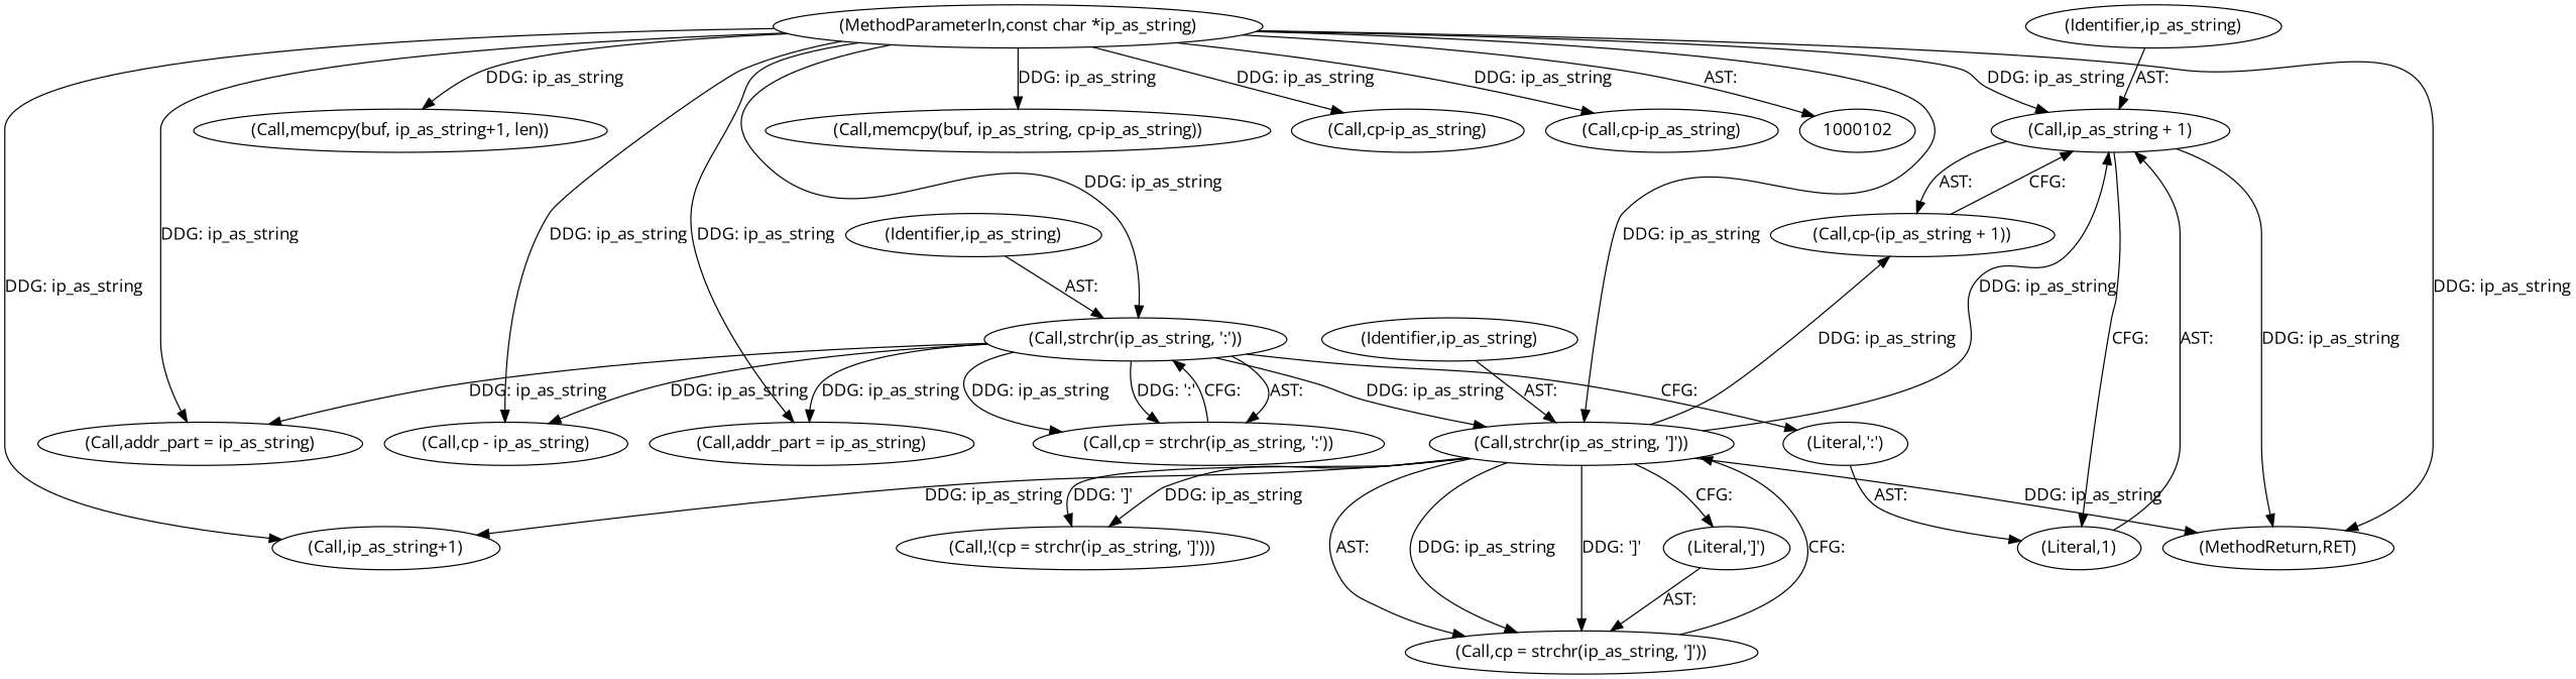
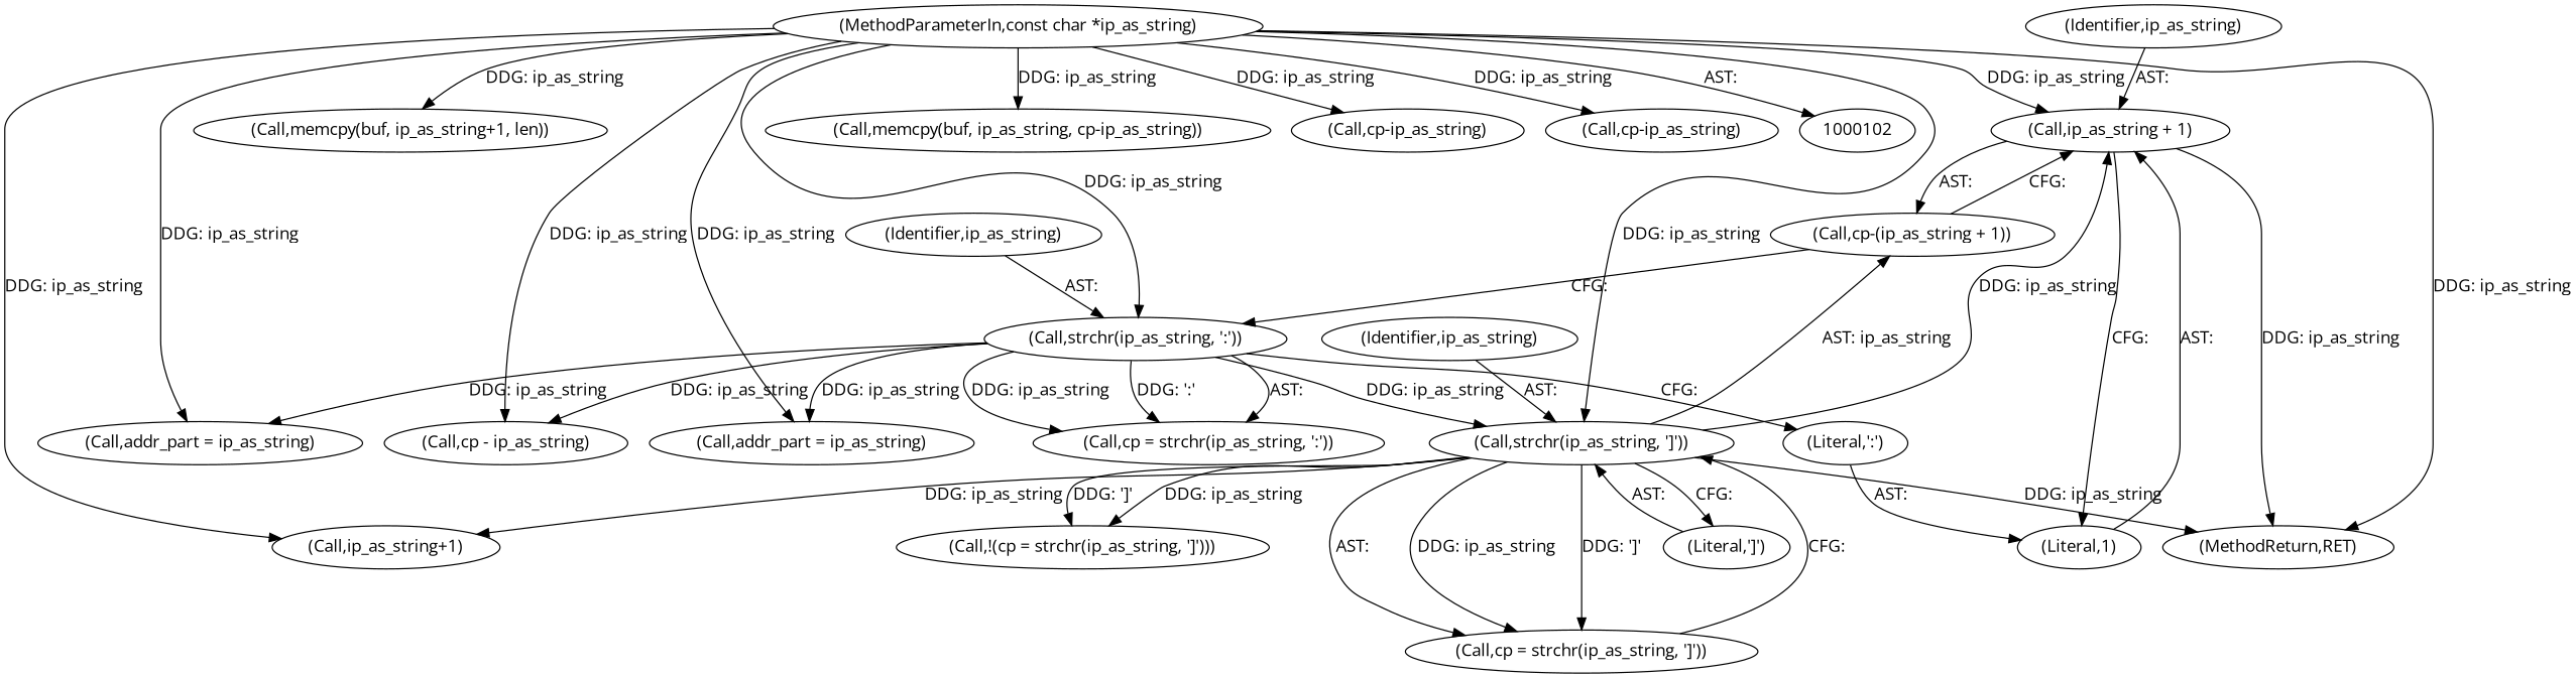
  digraph {
    fontname="Open Sans"
    node [fontname="Open Sans"]
    edge [fontname="Open Sans"]
    n1 [label="(Call,ip_as_string + 1)"]
    n2 [label="(Literal,1)"]
    n3 [label="(Call,cp-(ip_as_string + 1))"]
    n4 [label="(MethodReturn,RET)"]
    n5 [label="(Call,strchr(ip_as_string, ']'))"]
    n6 [label="(Call,!(cp = strchr(ip_as_string, ']')))"]
    n7 [label="(Call,ip_as_string+1)"]
    n8 [label="(Call,cp = strchr(ip_as_string, ']'))"]
    n9 [label="(Literal,']')"]
    n10 [label="(Call,memcpy(buf, ip_as_string+1, len))"]
    n11 [label="(Call,strchr(ip_as_string, ':'))"]
    n12 [label="(Call,cp = strchr(ip_as_string, ':'))"]
    n13 [label="(Call,addr_part = ip_as_string)"]
    n14 [label="(Call,cp - ip_as_string)"]
    n15 [label="(Call,addr_part = ip_as_string)"]
    n16 [label="(Literal,':')"]
    n17 [label="(MethodParameterIn,const char *ip_as_string)"]
    n18 [label="(Call,memcpy(buf, ip_as_string, cp-ip_as_string))"]
    n19 [label="(Call,cp-ip_as_string)"]
    n20 [label="(Call,cp-ip_as_string)"]
    1000102
    n22 [label="(Identifier,ip_as_string)"]
    n23 [label="(Identifier,ip_as_string)"]
    n24 [label="(Identifier,ip_as_string)"]
    n1 -> n2 [label="CFG: "]
    n1 -> n3 [label="AST: "]
    n1 -> n4 [label="DDG: ip_as_string"]
    n2 -> n1 [label="AST: "]
    n3 -> n1 [label="CFG: "]
    n5 -> n1 [label="DDG: ip_as_string"]
-   n5 -> n3 [label="DDG: ip_as_string"]
+   n5 -> n3 [label="AST: ip_as_string"]
    n5 -> n4 [label="DDG: ip_as_string"]
    n5 -> n6 [label="DDG: ip_as_string"]
    n5 -> n6 [label="DDG: ']'"]
    n5 -> n7 [label="DDG: ip_as_string"]
    n5 -> n8 [label="AST: "]
    n5 -> n8 [label="DDG: ip_as_string"]
    n5 -> n8 [label="DDG: ']'"]
    n5 -> n9 [label="CFG: "]
    n8 -> n5 [label="CFG: "]
-   n9 -> n8 [label="AST: "]
+   n9 -> n5 [label="AST: "]
    n11 -> n5 [label="DDG: ip_as_string"]
    n11 -> n12 [label="AST: "]
    n11 -> n12 [label="DDG: ip_as_string"]
    n11 -> n12 [label="DDG: ':'"]
    n11 -> n13 [label="DDG: ip_as_string"]
    n11 -> n14 [label="DDG: ip_as_string"]
    n11 -> n15 [label="DDG: ip_as_string"]
    n11 -> n16 [label="CFG: "]
-   n12 -> n11 [label="CFG: "]
+   n3 -> n11 [label="CFG: "]
    n16 -> n2 [label="AST: "]
    n17 -> n1 [label="DDG: ip_as_string"]
    n17 -> n4 [label="DDG: ip_as_string"]
    n17 -> n5 [label="DDG: ip_as_string"]
    n17 -> n7 [label="DDG: ip_as_string"]
    n17 -> n10 [label="DDG: ip_as_string"]
    n17 -> n11 [label="DDG: ip_as_string"]
    n17 -> n13 [label="DDG: ip_as_string"]
    n17 -> n14 [label="DDG: ip_as_string"]
    n17 -> n15 [label="DDG: ip_as_string"]
    n17 -> n18 [label="DDG: ip_as_string"]
    n17 -> n19 [label="DDG: ip_as_string"]
    n17 -> n20 [label="DDG: ip_as_string"]
    n17 -> 1000102 [label="AST: "]
    n22 -> n1 [label="AST: "]
    n23 -> n5 [label="AST: "]
    n24 -> n11 [label="AST: "]
  }
